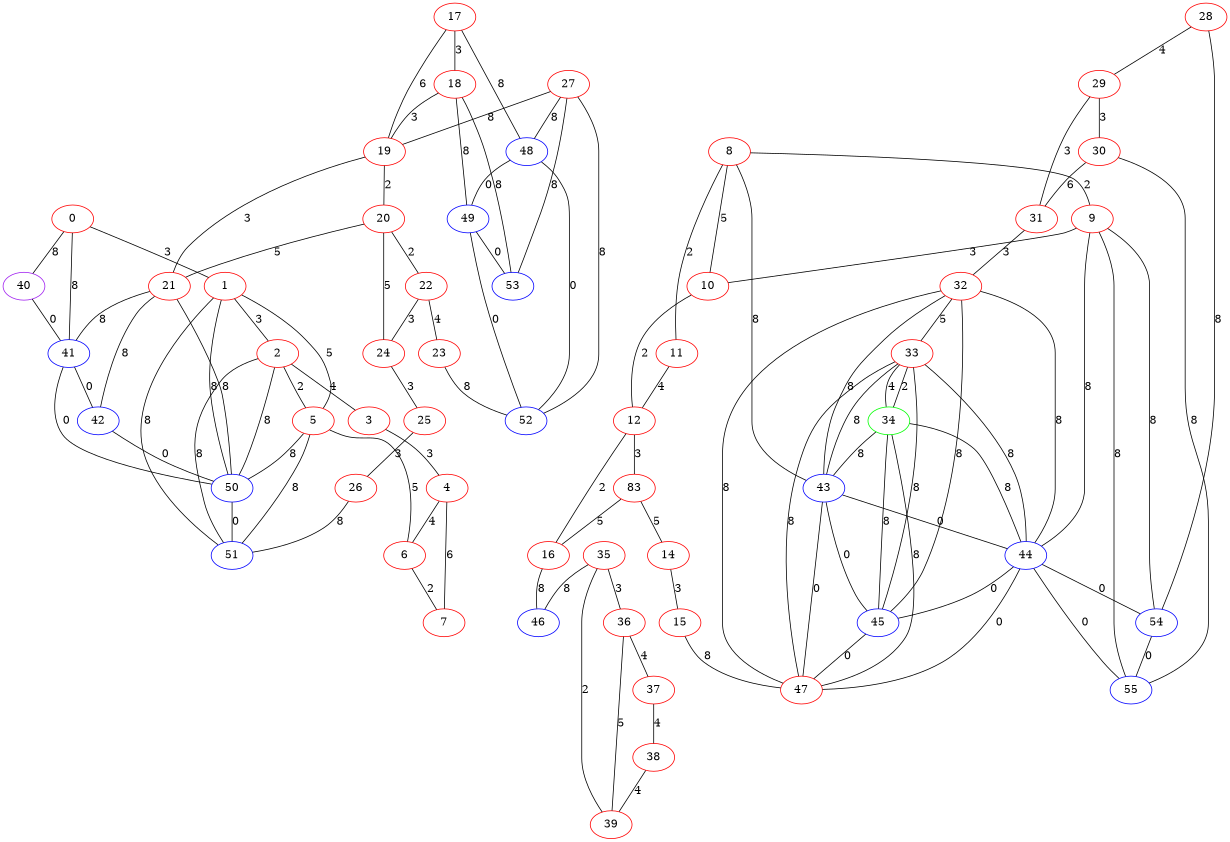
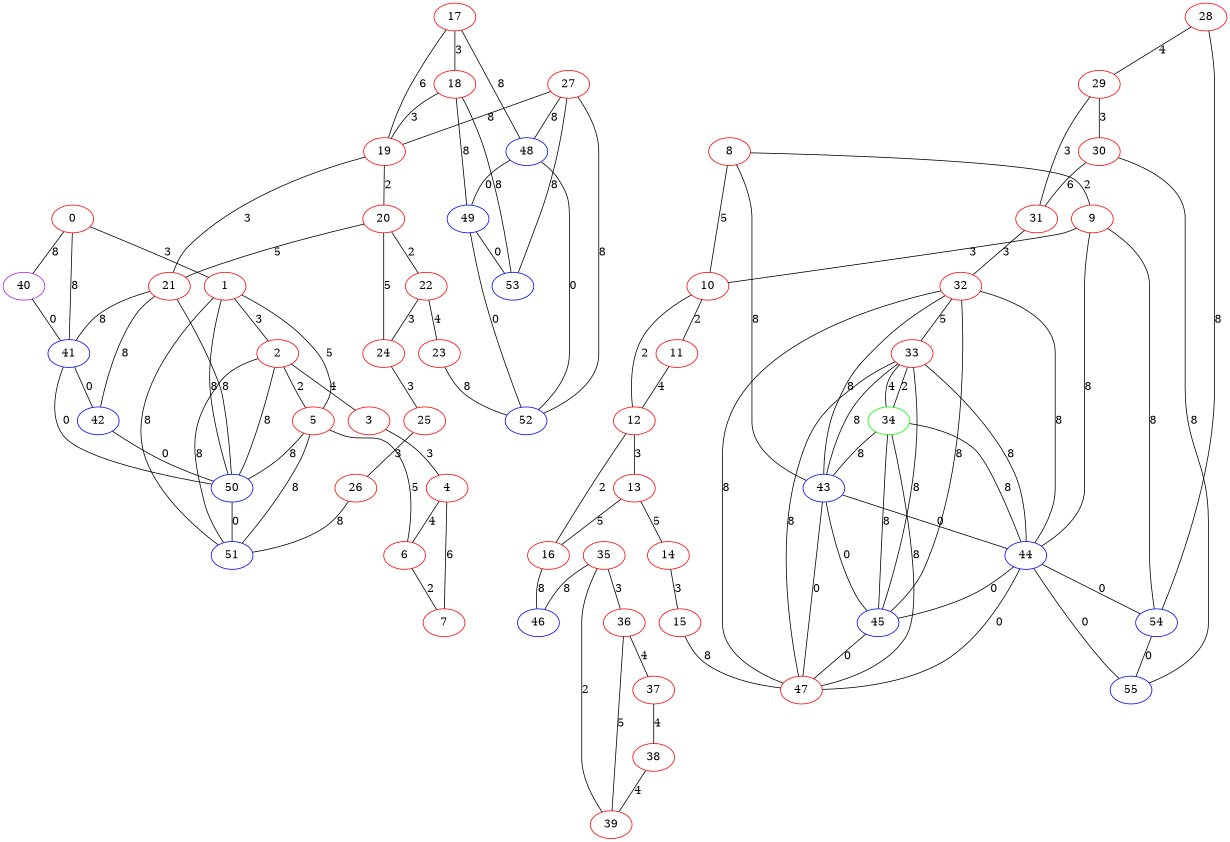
  graph {
    node [color=red weight=1]
    0
    1
    40 [color=purple weight=4]
    41 [color=blue weight=3]
    2
    5
    50 [color=blue weight=3]
    51 [color=blue weight=3]
    42 [color=blue weight=3]
    3
    6
    4
    7
    8
    9
    10
    43 [color=blue weight=3]
    44 [color=blue weight=3]
    54 [color=blue weight=3]
    55 [color=blue weight=3]
    11
    12
    45 [color=blue weight=3]
    47 [weight=3]
-   13 [label=83]
+   13
    16
    14
    46 [color=blue weight=3]
    15
    17
    18
    19
    48 [color=blue weight=3]
    49 [color=blue weight=3]
    53 [color=blue weight=3]
    20
    21
    52 [color=blue weight=3]
    22
    24
    23
    25
    26
    27
    28
    29
    30
    31
    32
    33
    34 [color=green weight=2]
    35
    36
    39
    37
    38
    0 -- 1 [label=3]
    0 -- 40 [label=8]
    0 -- 41 [label=8]
    1 -- 2 [label=3]
    1 -- 5 [label=5]
    1 -- 50 [label=8]
    1 -- 51 [label=8]
    40 -- 41 [label=0]
    41 -- 50 [label=0]
    41 -- 42 [label=0]
    2 -- 5 [label=2]
    2 -- 50 [label=8]
    2 -- 51 [label=8]
    2 -- 3 [label=4]
    5 -- 50 [label=8]
    5 -- 51 [label=8]
    5 -- 6 [label=5]
    50 -- 51 [label=0]
    42 -- 50 [label=0]
    3 -- 4 [label=3]
    6 -- 7 [label=2]
    4 -- 6 [label=4]
    4 -- 7 [label=6]
    8 -- 9 [label=2]
    8 -- 10 [label=5]
    8 -- 43 [label=8]
    9 -- 10 [label=3]
    9 -- 44 [label=8]
    9 -- 54 [label=8]
-   9 -- 55 [label=8]
-   8 -- 11 [label=2]
+   10 -- 11 [label=2]
    10 -- 12 [label=2]
    43 -- 44 [label=0]
    43 -- 45 [label=0]
    43 -- 47 [label=0]
    44 -- 54 [label=0]
    44 -- 55 [label=0]
    44 -- 45 [label=0]
    44 -- 47 [label=0]
    54 -- 55 [label=0]
    11 -- 12 [label=4]
    12 -- 13 [label=3]
    12 -- 16 [label=2]
    45 -- 47 [label=0]
    13 -- 16 [label=5]
    13 -- 14 [label=5]
    16 -- 46 [label=8]
    14 -- 15 [label=3]
    15 -- 47 [label=8]
    17 -- 18 [label=3]
    17 -- 19 [label=6]
    17 -- 48 [label=8]
    18 -- 19 [label=3]
    18 -- 49 [label=8]
    18 -- 53 [label=8]
    19 -- 20 [label=2]
    19 -- 21 [label=3]
    48 -- 49 [label=0]
    48 -- 52 [label=0]
    49 -- 53 [label=0]
    49 -- 52 [label=0]
    20 -- 21 [label=5]
    20 -- 22 [label=2]
    20 -- 24 [label=5]
    21 -- 41 [label=8]
    21 -- 50 [label=8]
    21 -- 42 [label=8]
    22 -- 24 [label=3]
    22 -- 23 [label=4]
    24 -- 25 [label=3]
    23 -- 52 [label=8]
    25 -- 26 [label=3]
    26 -- 51 [label=8]
    27 -- 19 [label=8]
    27 -- 48 [label=8]
    27 -- 53 [label=8]
    27 -- 52 [label=8]
    28 -- 54 [label=8]
    28 -- 29 [label=4]
    29 -- 30 [label=3]
    29 -- 31 [label=3]
    30 -- 55 [label=8]
    30 -- 31 [label=6]
    31 -- 32 [label=3]
    32 -- 43 [label=8]
    32 -- 44 [label=8]
    32 -- 45 [label=8]
    32 -- 47 [label=8]
    32 -- 33 [label=5]
    33 -- 43 [label=8]
    33 -- 44 [label=8]
    33 -- 45 [label=8]
    33 -- 47 [label=8]
    33 -- 34 [label=2]
    33 -- 34 [label=4]
    34 -- 43 [label=8]
    34 -- 44 [label=8]
    34 -- 45 [label=8]
    34 -- 47 [label=8]
    35 -- 46 [label=8]
    35 -- 36 [label=3]
    35 -- 39 [label=2]
    36 -- 39 [label=5]
    36 -- 37 [label=4]
    37 -- 38 [label=4]
    38 -- 39 [label=4]
  }
